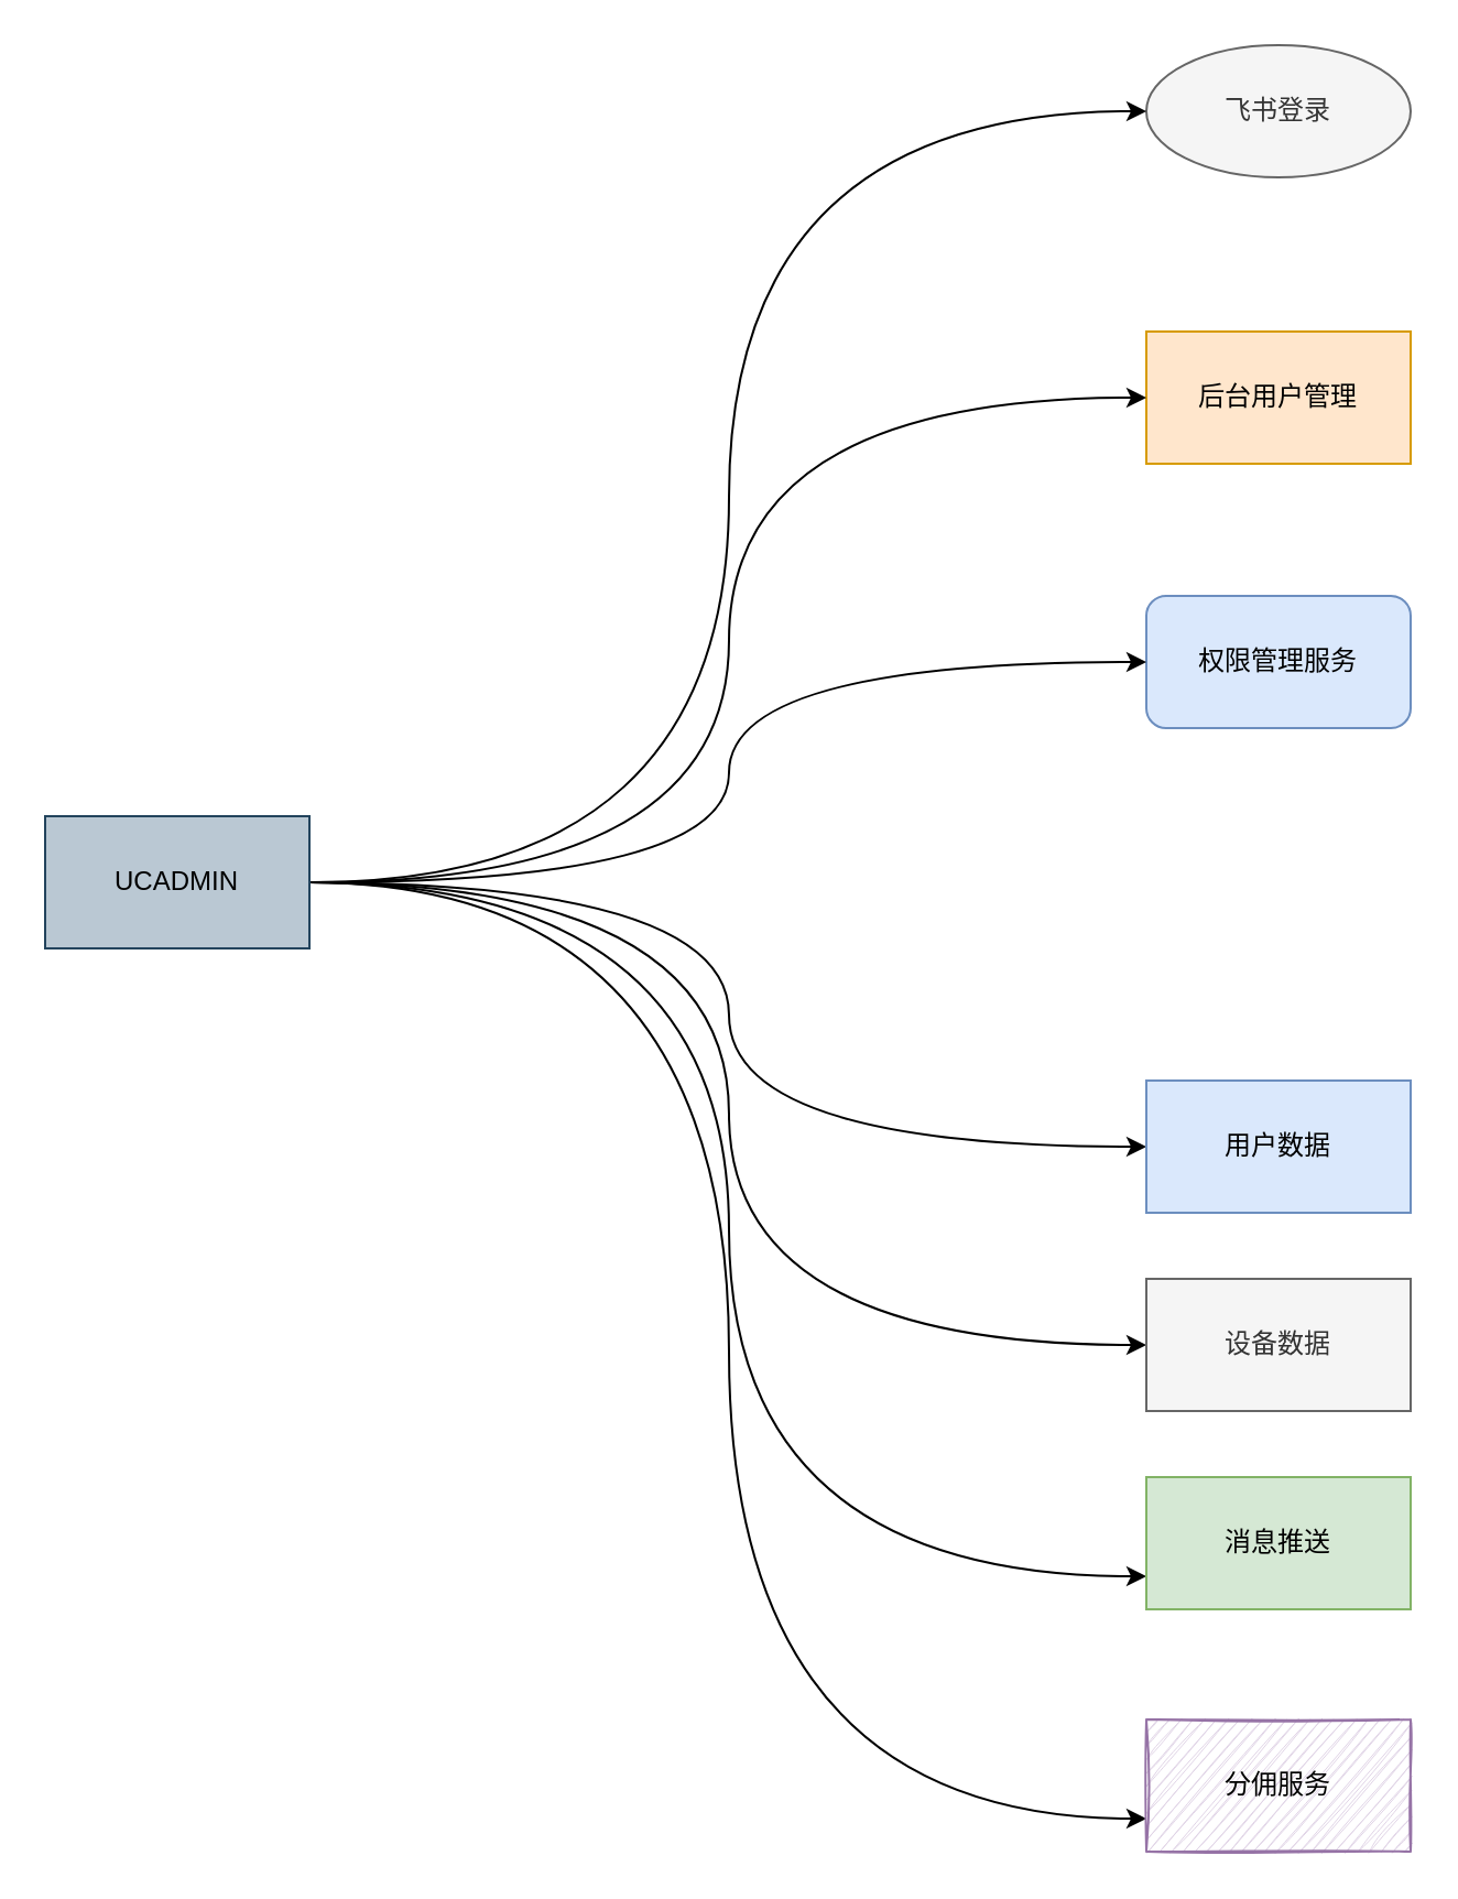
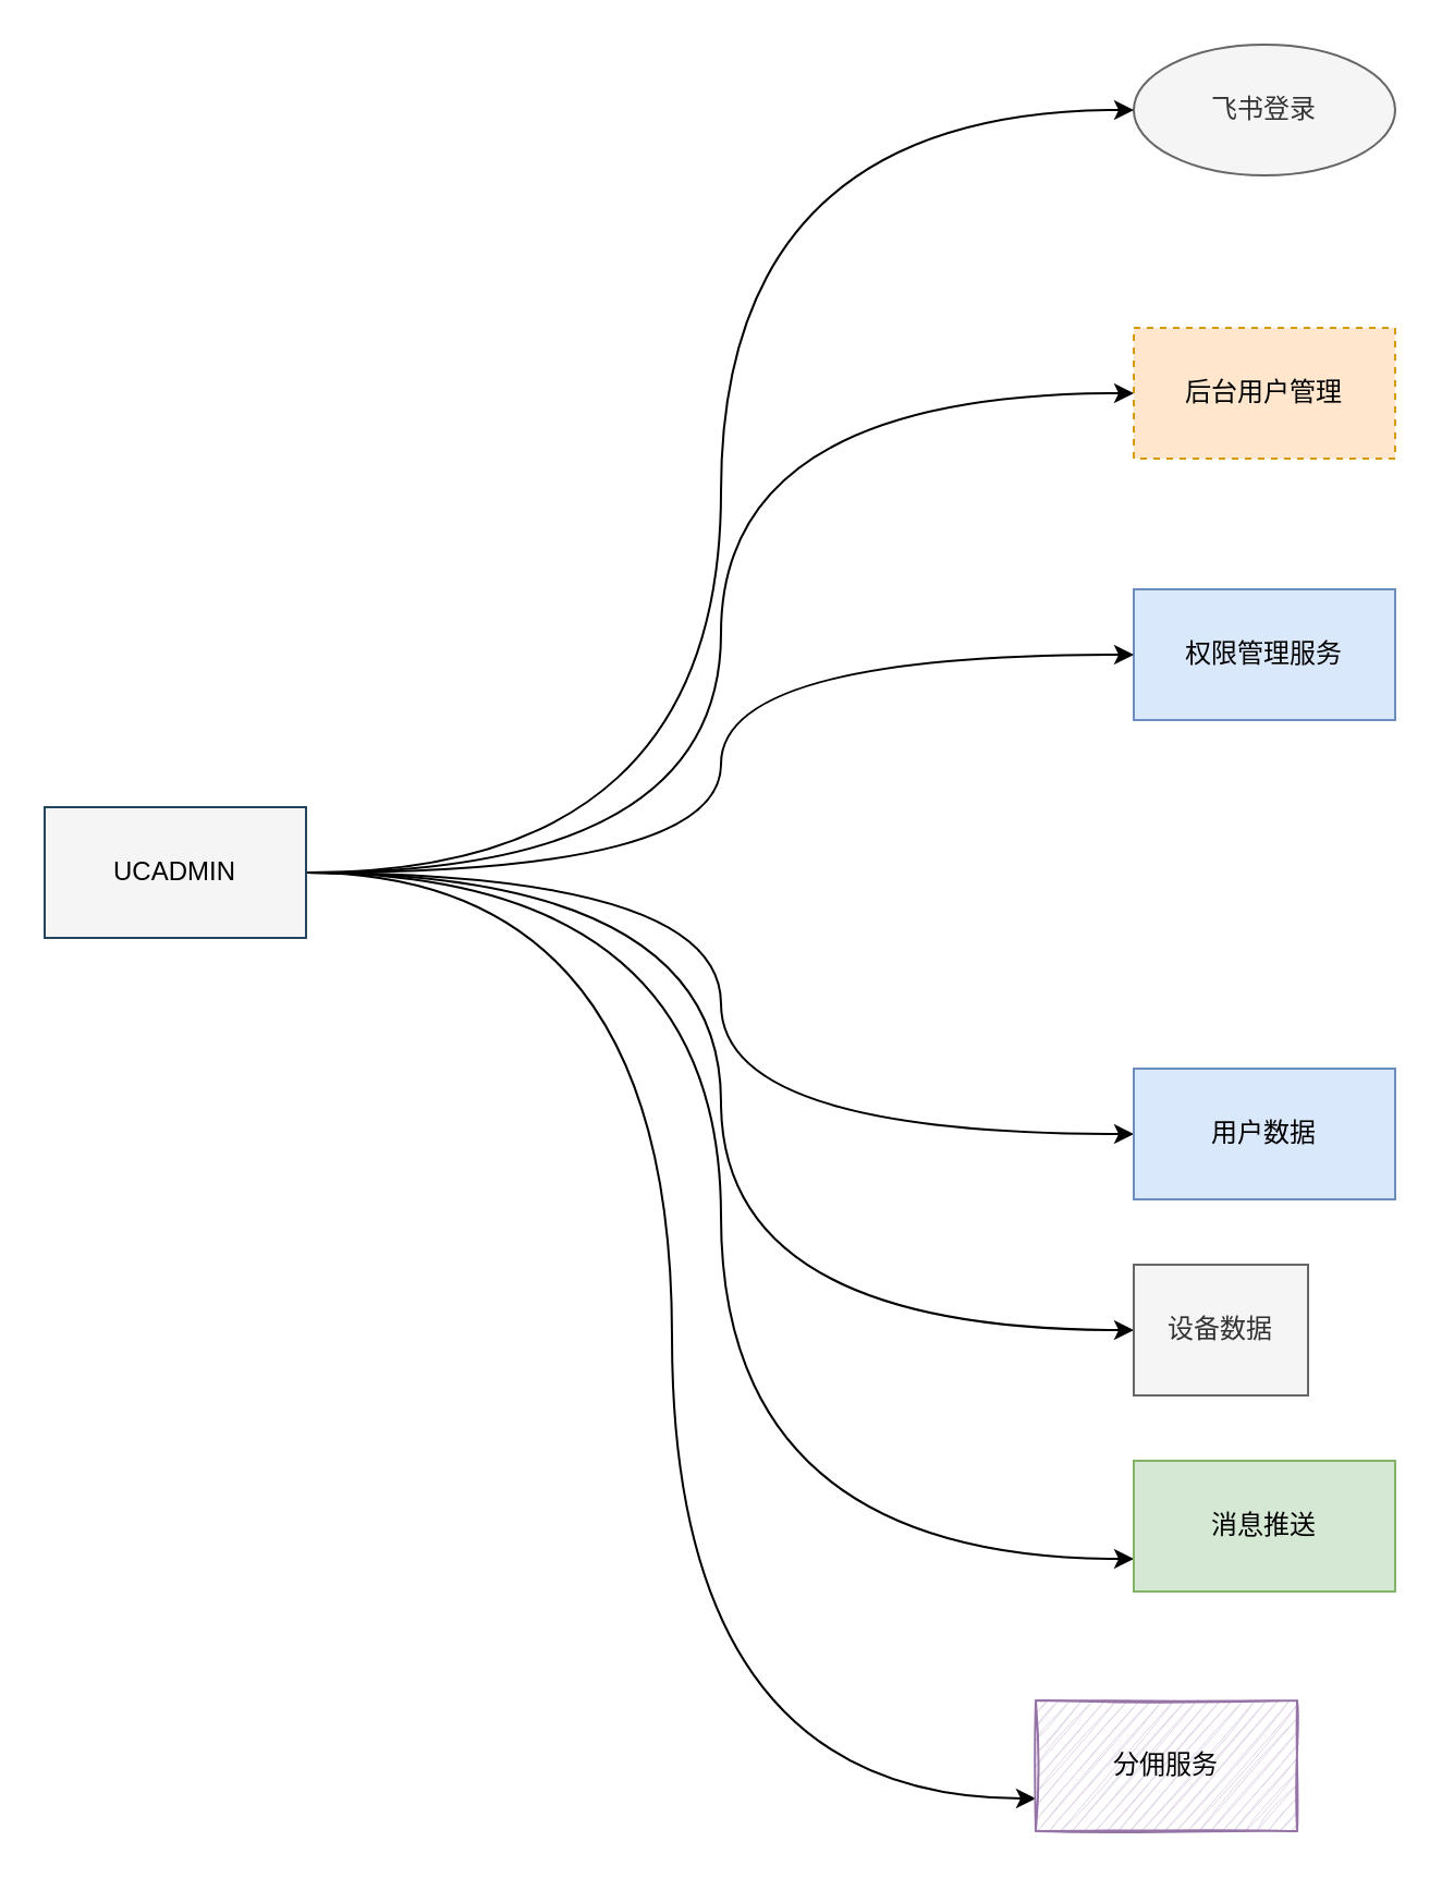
  <mxCell id="0" />
  <mxCell id="1" parent="0" />
  <mxCell id="2" value="飞书登录" style="ellipse;whiteSpace=wrap;html=1;fillColor=#f5f5f5;fontColor=#333333;strokeColor=#666666;" parent="1" vertex="1"><mxGeometry x="520" y="20" width="120" height="60" as="geometry" /></mxCell>
- <mxCell id="3" value="后台用户管理" style="rounded=0;whiteSpace=wrap;html=1;fillColor=#ffe6cc;strokeColor=#d79b00;" parent="1" vertex="1"><mxGeometry x="520" y="150" width="120" height="60" as="geometry" /></mxCell>
- <mxCell id="4" value="权限管理服务" style="whiteSpace=wrap;html=1;fillColor=#dae8fc;strokeColor=#6c8ebf;rounded=1;" parent="1" vertex="1"><mxGeometry x="520" y="270" width="120" height="60" as="geometry" /></mxCell>
+ <mxCell id="3" value="后台用户管理" style="rounded=0;whiteSpace=wrap;html=1;fillColor=#ffe6cc;strokeColor=#d79b00;dashed=1;" parent="1" vertex="1"><mxGeometry x="520" y="150" width="120" height="60" as="geometry" /></mxCell>
+ <mxCell id="4" value="权限管理服务" style="rounded=0;whiteSpace=wrap;html=1;fillColor=#dae8fc;strokeColor=#6c8ebf;" parent="1" vertex="1"><mxGeometry x="520" y="270" width="120" height="60" as="geometry" /></mxCell>
  <mxCell id="5" style="edgeStyle=orthogonalEdgeStyle;curved=1;rounded=0;orthogonalLoop=1;jettySize=auto;html=1;entryX=0;entryY=0.5;entryDx=0;entryDy=0;" parent="1" target="2" edge="1"><mxGeometry relative="1" as="geometry"><mxPoint x="140" y="400" as="sourcePoint" /><mxPoint x="294" y="100" as="targetPoint" /></mxGeometry></mxCell>
  <mxCell id="6" style="edgeStyle=orthogonalEdgeStyle;curved=1;rounded=0;orthogonalLoop=1;jettySize=auto;html=1;entryX=0;entryY=0.5;entryDx=0;entryDy=0;" parent="1" target="4" edge="1"><mxGeometry relative="1" as="geometry"><mxPoint x="140" y="400" as="sourcePoint" /><mxPoint x="330" y="330" as="targetPoint" /></mxGeometry></mxCell>
  <mxCell id="7" style="edgeStyle=orthogonalEdgeStyle;curved=1;rounded=0;orthogonalLoop=1;jettySize=auto;html=1;entryX=0;entryY=0.5;entryDx=0;entryDy=0;" parent="1" target="13" edge="1"><mxGeometry relative="1" as="geometry"><mxPoint x="140" y="400" as="sourcePoint" /></mxGeometry></mxCell>
  <mxCell id="8" style="edgeStyle=orthogonalEdgeStyle;curved=1;rounded=0;orthogonalLoop=1;jettySize=auto;html=1;entryX=0;entryY=0.5;entryDx=0;entryDy=0;" parent="1" target="14" edge="1"><mxGeometry relative="1" as="geometry"><mxPoint x="140" y="400" as="sourcePoint" /></mxGeometry></mxCell>
  <mxCell id="9" style="edgeStyle=orthogonalEdgeStyle;curved=1;rounded=0;orthogonalLoop=1;jettySize=auto;html=1;entryX=0;entryY=0.75;entryDx=0;entryDy=0;" parent="1" target="15" edge="1"><mxGeometry relative="1" as="geometry"><mxPoint x="140" y="400" as="sourcePoint" /></mxGeometry></mxCell>
  <mxCell id="10" style="edgeStyle=orthogonalEdgeStyle;curved=1;rounded=0;orthogonalLoop=1;jettySize=auto;html=1;entryX=0;entryY=0.75;entryDx=0;entryDy=0;" parent="1" target="16" edge="1"><mxGeometry relative="1" as="geometry"><mxPoint x="140" y="400" as="sourcePoint" /></mxGeometry></mxCell>
  <mxCell id="11" style="edgeStyle=orthogonalEdgeStyle;curved=1;rounded=0;orthogonalLoop=1;jettySize=auto;html=1;entryX=0;entryY=0.5;entryDx=0;entryDy=0;" parent="1" target="3" edge="1"><mxGeometry relative="1" as="geometry"><mxPoint x="140" y="400" as="sourcePoint" /></mxGeometry></mxCell>
- <mxCell id="12" value="UCADMIN" style="rounded=0;whiteSpace=wrap;html=1;shadow=0;glass=0;sketch=0;fillColor=#bac8d3;strokeColor=#23445d;" parent="1" vertex="1"><mxGeometry x="20" y="370" width="120" height="60" as="geometry" /></mxCell>
+ <mxCell id="12" value="UCADMIN" style="rounded=0;whiteSpace=wrap;html=1;shadow=0;glass=0;sketch=0;fillColor=#f5f5f5;strokeColor=#23445d;" parent="1" vertex="1"><mxGeometry x="20" y="370" width="120" height="60" as="geometry" /></mxCell>
  <mxCell id="13" value="用户数据" style="rounded=0;whiteSpace=wrap;html=1;shadow=0;glass=0;sketch=0;fillColor=#dae8fc;strokeColor=#6c8ebf;" parent="1" vertex="1"><mxGeometry x="520" y="490" width="120" height="60" as="geometry" /></mxCell>
- <mxCell id="14" value="设备数据" style="rounded=0;whiteSpace=wrap;html=1;shadow=0;glass=0;sketch=0;fillColor=#f5f5f5;fontColor=#333333;strokeColor=#666666;" parent="1" vertex="1"><mxGeometry x="520" y="580" width="120" height="60" as="geometry" /></mxCell>
+ <mxCell id="14" value="设备数据" style="rounded=0;whiteSpace=wrap;html=1;shadow=0;glass=0;sketch=0;fillColor=#f5f5f5;fontColor=#333333;strokeColor=#666666;" parent="1" vertex="1"><mxGeometry x="520" y="580" width="80" height="60" as="geometry" /></mxCell>
  <mxCell id="15" value="消息推送" style="rounded=0;whiteSpace=wrap;html=1;shadow=0;glass=0;sketch=0;fillColor=#d5e8d4;strokeColor=#82b366;" parent="1" vertex="1"><mxGeometry x="520" y="670" width="120" height="60" as="geometry" /></mxCell>
- <mxCell id="16" value="分佣服务" style="rounded=0;whiteSpace=wrap;html=1;shadow=0;glass=0;sketch=1;fillColor=#e1d5e7;strokeColor=#9673a6;" parent="1" vertex="1"><mxGeometry x="520" y="780" width="120" height="60" as="geometry" /></mxCell>
+ <mxCell id="16" value="分佣服务" style="rounded=0;whiteSpace=wrap;html=1;shadow=0;glass=0;sketch=1;fillColor=#e1d5e7;strokeColor=#9673a6;" parent="1" vertex="1"><mxGeometry x="475" y="780" width="120" height="60" as="geometry" /></mxCell>
